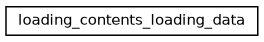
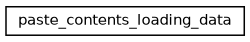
  digraph {
    rankdir=TB
-   n1 [color=black fillcolor=white fontname=Helvetica fontsize=10 height=0.2 label=loading_contents_loading_data shape=record style=filled width=0.4]
+   n1 [color=black fillcolor=white fontname=Helvetica fontsize=10 height=0.2 label=paste_contents_loading_data shape=record style=filled width=0.4]
  }
